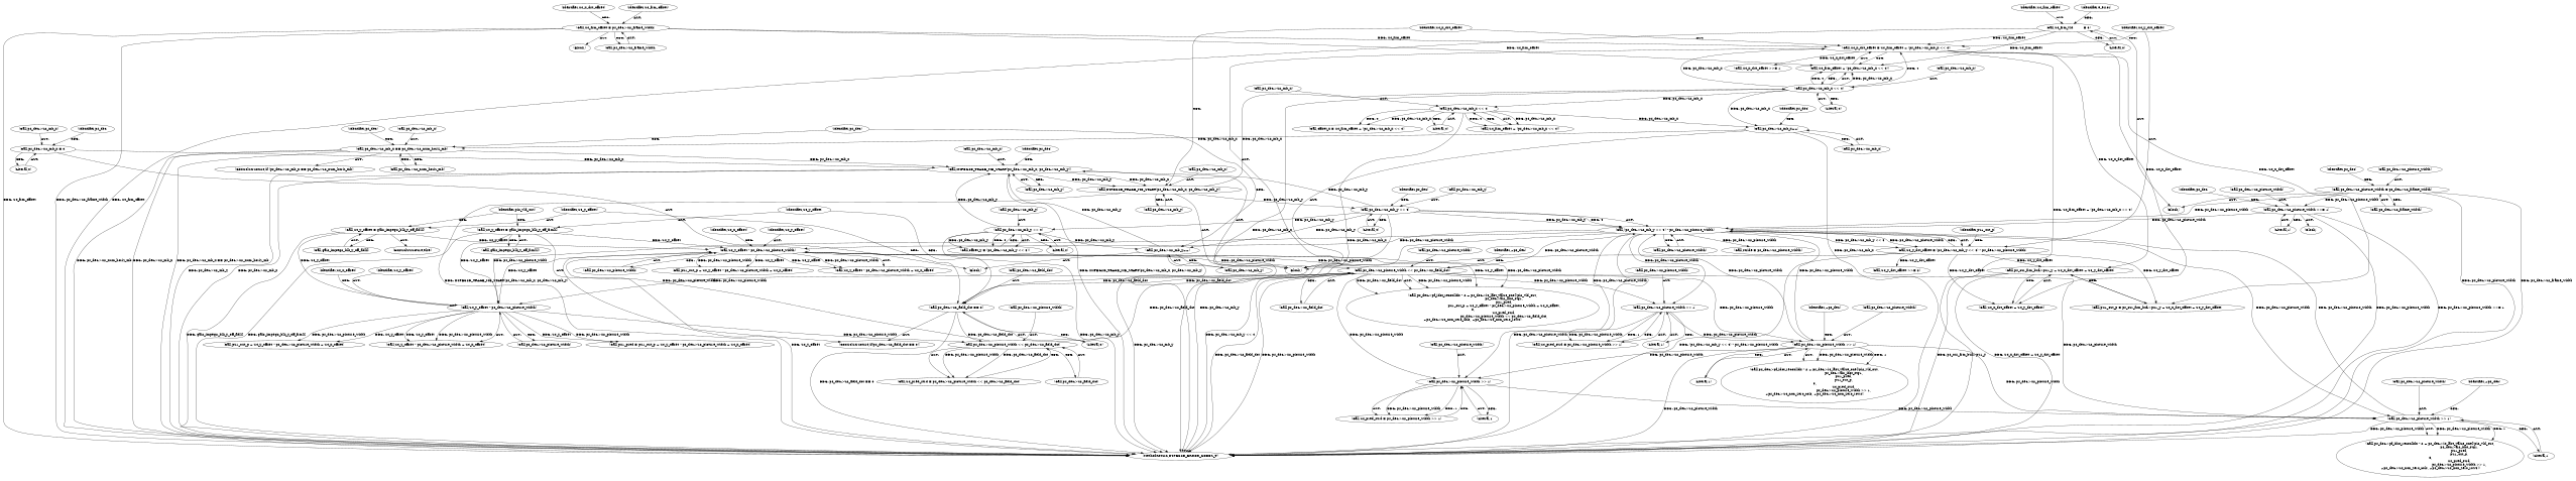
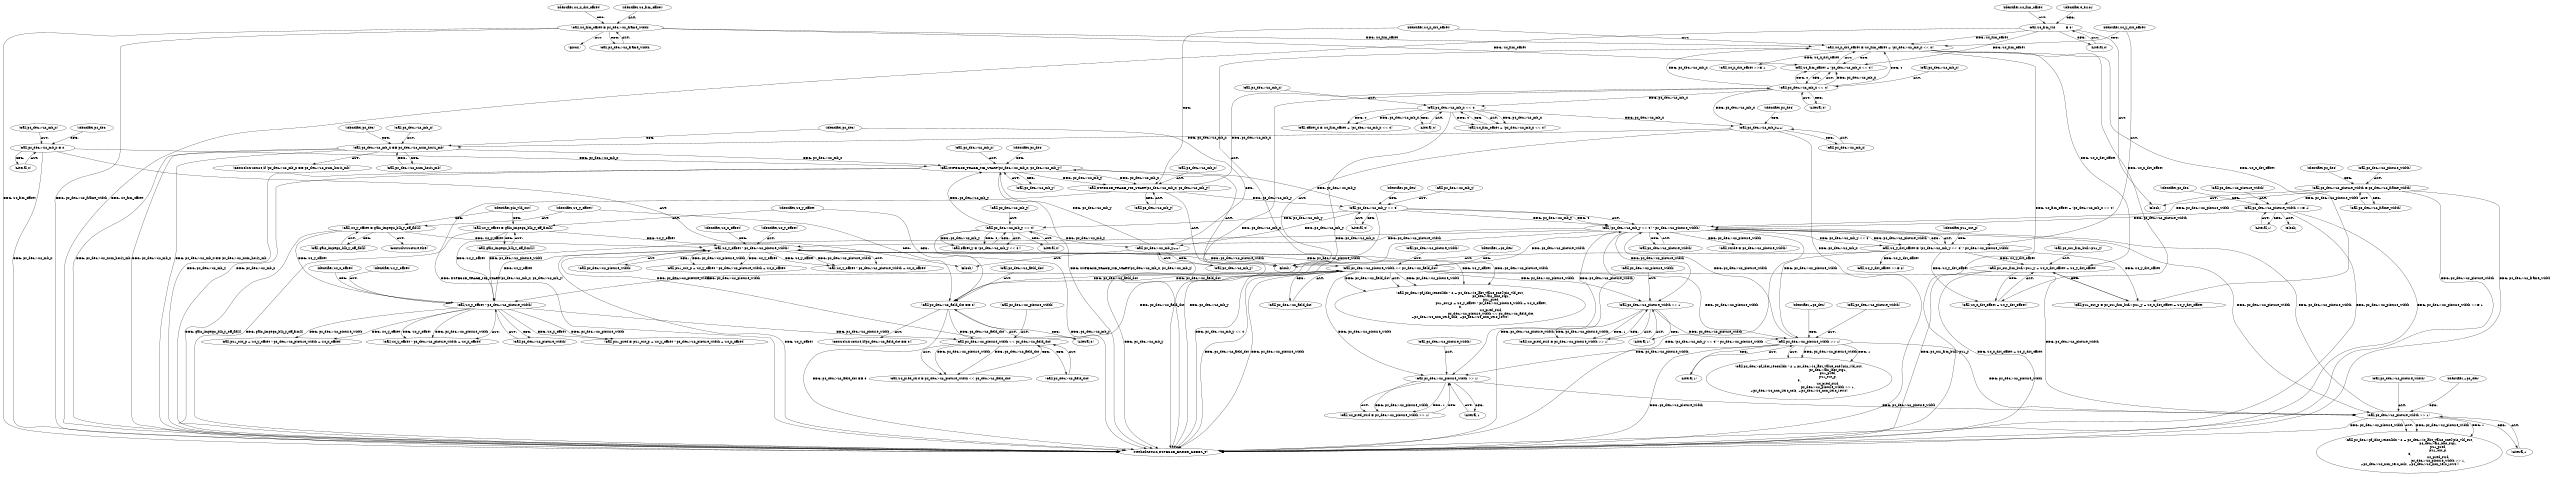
  digraph {
    n1 [label="(Call,ps_cur_frm_buf->pu1_y + u4_x_dst_offset + u4_y_dst_offset)"]
    n2 [label="(MethodReturn,IMPEG2D_ERROR_CODES_T)"]
    n3 [label="(Call,u4_x_dst_offset + u4_y_dst_offset)"]
    n4 [label="(Call,pu1_out_p = ps_cur_frm_buf->pu1_y + u4_x_dst_offset + u4_y_dst_offset)"]
    n5 [label="(Call,u4_x_dst_offset = u4_frm_offset + (ps_dec->u2_mb_x << 4))"]
    n6 [label="(Block,)"]
    n7 [label="(Call,u4_frm_offset + (ps_dec->u2_mb_x << 4))"]
    n8 [label="(Call,u4_x_dst_offset >>= 1)"]
    n9 [label="(Call,ps_dec->u2_mb_x << 4)"]
    n10 [label="(Call,u4_frm_offset = ps_dec->u2_frame_width)"]
    n11 [label="(Block,)"]
    n12 [label="(Call,ps_dec->u2_frame_width)"]
    n13 [label="(Call,u4_frm_vld          = 0)"]
    n14 [label="(Block,)"]
    n15 [label="(Literal,0)"]
    n16 [label="(Call,ps_dec->u2_mb_x++)"]
    n17 [label="(Call,ps_dec->u2_mb_x << 4)"]
    n18 [label="(Literal,4)"]
    n19 [label="(Call,ps_dec->u2_mb_x == ps_dec->u2_num_horiz_mb)"]
    n20 [label="(Call,ps_dec->u2_mb_x)"]
    n21 [label="(Call,u4_frm_offset + (ps_dec->u2_mb_x << 4))"]
    n22 [label="(Literal,4)"]
    n23 [label="(Call,offset_x = u4_frm_offset + (ps_dec->u2_mb_x << 4))"]
    n24 [label="(Call,IMPEG2D_TRACE_MB_START(ps_dec->u2_mb_x, ps_dec->u2_mb_y))"]
    n25 [label="(Call,ps_dec->u2_mb_y << 4)"]
    n26 [label="(Call,ps_dec->u2_mb_y)"]
    n27 [label="(Call,IMPEG2D_TRACE_MB_START(ps_dec->u2_mb_x, ps_dec->u2_mb_y))"]
    n28 [label="(Call,ps_dec->u2_mb_y << 4)"]
    n29 [label="(Call,ps_dec->u2_mb_y++)"]
    n30 [label="(Call,(ps_dec->u2_mb_y << 4) * ps_dec->u2_picture_width)"]
    n31 [label="(Literal,4)"]
    n32 [label="(Call,ps_dec->u2_mb_y)"]
    n33 [label="(Call,ps_dec->u2_num_horiz_mb)"]
    n34 [label="(ControlStructure,if (ps_dec->u2_mb_x == ps_dec->u2_num_horiz_mb))"]
    n35 [label="(Call,ps_dec->u2_mb_x = 0)"]
    n36 [label="(Block,)"]
    n37 [label="(Literal,0)"]
    n38 [label="(Call,offset_y = (ps_dec->u2_mb_y << 4))"]
    n39 [label="(Literal,4)"]
    n40 [label="(Call,ps_dec->u2_mb_y)"]
    n41 [label="(Call,u4_y_dst_offset = (ps_dec->u2_mb_y << 4) * ps_dec->u2_picture_width)"]
    n42 [label="(Call,u4_y_offset * ps_dec->u2_picture_width)"]
    n43 [label="(Call,u4_y_offset * ps_dec->u2_picture_width)"]
    n44 [label="(Call,ps_dec->u2_picture_width >> 1)"]
    n45 [label="(Call,ps_dec->u2_picture_width >> 1)"]
    n46 [label="(Call,ps_dec->u2_picture_width >> 1)"]
    n47 [label="(Call,ps_dec->u2_picture_width >> 1)"]
    n48 [label="(Call,ps_dec->u2_picture_width)"]
    n49 [label="(Call,stride = ps_dec->u2_picture_width)"]
    n50 [label="(Call,u4_y_dst_offset >>= 2)"]
    n51 [label="(Call,ps_dec->u2_picture_width << ps_dec->u2_field_dct)"]
    n52 [label="(Call,ps_dec->pf_idct_recon[idx * 2 + ps_dec->i4_last_value_one](pi2_vld_out,\n                                                            ps_dec->ai2_idct_stg1,\n                                                            pu1_pred,\n                                                            pu1_out_p + u4_y_offset * ps_dec->u2_picture_width + u4_x_offset,\n 8,\n                                                            u4_pred_strd,\n                                                            ps_dec->u2_picture_width << ps_dec->u2_field_dct,\n ~ps_dec->u4_non_zero_cols, ~ps_dec->u4_non_zero_rows))"]
    n53 [label="(Call,ps_dec->u2_picture_width)"]
    n54 [label="(Call,pu1_out_p + u4_y_offset * ps_dec->u2_picture_width + u4_x_offset)"]
    n55 [label="(Call,u4_y_offset * ps_dec->u2_picture_width + u4_x_offset)"]
    n56 [label="(Call,ps_dec->u2_picture_width << ps_dec->u2_field_dct)"]
    n57 [label="(Call,pu1_out_p + u4_y_offset * ps_dec->u2_picture_width + u4_x_offset)"]
    n58 [label="(Call,pu1_pred = pu1_out_p + u4_y_offset * ps_dec->u2_picture_width + u4_x_offset)"]
    n59 [label="(Call,ps_dec->u2_picture_width)"]
    n60 [label="(Call,u4_y_offset * ps_dec->u2_picture_width + u4_x_offset)"]
    n61 [label="(Literal,1)"]
    n62 [label="(Call,ps_dec->pf_idct_recon[idx * 2 + ps_dec->i4_last_value_one](pi2_vld_out,\n                                                        ps_dec->ai2_idct_stg1,\n                                                        pu1_pred,\n                                                        pu1_out_p,\n 8,\n                                                        u4_pred_strd,\n                                                        ps_dec->u2_picture_width >> 1,\n ~ps_dec->u4_non_zero_cols, ~ps_dec->u4_non_zero_rows))"]
    n63 [label="(Call,u4_pred_strd = ps_dec->u2_picture_width >> 1)"]
    n64 [label="(Literal,1)"]
    n65 [label="(Literal,1)"]
    n66 [label="(Call,ps_dec->pf_idct_recon[idx * 2 + ps_dec->i4_last_value_one](pi2_vld_out,\n                                                        ps_dec->ai2_idct_stg1,\n                                                        pu1_pred,\n                                                        pu1_out_p,\n 8,\n                                                        u4_pred_strd,\n                                                        ps_dec->u2_picture_width >> 1,\n ~ps_dec->u4_non_zero_cols, ~ps_dec->u4_non_zero_rows))"]
    n67 [label="(Literal,1)"]
    n68 [label="(Call,u4_pred_strd = ps_dec->u2_picture_width >> 1)"]
    n69 [label="(Call,ps_dec->u2_field_dct == 0)"]
    n70 [label="(Call,ps_dec->u2_field_dct)"]
    n71 [label="(ControlStructure,if(ps_dec->u2_field_dct == 0))"]
    n72 [label="(Literal,0)"]
    n73 [label="(Call,u4_y_offset = gai2_impeg2_blk_y_off_fld[i])"]
    n74 [label="(Call,gai2_impeg2_blk_y_off_fld[i])"]
    n75 [label="(ControlStructure,else)"]
    n76 [label="(Call,ps_dec->u2_field_dct)"]
    n77 [label="(Call,u4_pred_strd = ps_dec->u2_picture_width << ps_dec->u2_field_dct)"]
    n78 [label="(Call,u4_y_offset = gai2_impeg2_blk_y_off_frm[i])"]
    n79 [label="(Call,gai2_impeg2_blk_y_off_frm[i])"]
    n80 [label="(Call,ps_dec->u2_picture_width <<= 1)"]
    n81 [label="(Literal,1)"]
    n82 [label="(Block,)"]
    n83 [label="(Call,ps_dec->u2_picture_width = ps_dec->u2_frame_width)"]
    n84 [label="(Call,ps_dec->u2_frame_width)"]
    n85 [label="(Identifier,ps_dec)"]
    n86 [label="(Identifier,u4_x_dst_offset)"]
    n87 [label="(Call,ps_dec->u2_mb_x)"]
    n88 [label="(Call,ps_dec->u2_picture_width)"]
    n89 [label="(Identifier,ps_dec)"]
+   n90 [label="(Call,ps_cur_frm_buf->pu1_y)"]
    n91 [label="(Identifier,u4_x_offset)"]
    n92 [label="(Identifier,ps_dec)"]
    n93 [label="(Identifier,ps_dec)"]
    n94 [label="(Identifier,u4_y_offset)"]
    n95 [label="(Call,ps_dec->u2_field_dct)"]
    n96 [label="(Identifier,u4_x_dst_offset)"]
    n97 [label="(Call,ps_dec->u2_mb_x)"]
    n98 [label="(Call,ps_dec->u2_mb_x)"]
    n99 [label="(Identifier,u4_frm_offset)"]
    n100 [label="(Identifier,u4_frm_offset)"]
    n101 [label="(Call,ps_dec->u2_picture_width)"]
    n102 [label="(Identifier,ps_dec)"]
    n103 [label="(Identifier,~ps_dec)"]
    n104 [label="(Call,ps_dec->u2_picture_width)"]
    n105 [label="(Identifier,u4_x_offset)"]
    n106 [label="(Call,ps_dec->u2_mb_y)"]
    n107 [label="(Call,ps_dec->u2_picture_width)"]
    n108 [label="(Call,ps_dec->u2_picture_width)"]
    n109 [label="(Identifier,ps_dec)"]
    n110 [label="(Call,ps_dec->u2_mb_x)"]
    n111 [label="(Identifier,u4_y_dst_offset)"]
    n112 [label="(Identifier,ps_dec)"]
    n113 [label="(Identifier,~ps_dec)"]
    n114 [label="(Identifier,pu1_out_p)"]
    n115 [label="(Identifier,pi2_vld_out)"]
    n116 [label="(Identifier,ps_dec)"]
    n117 [label="(Call,ps_dec->u2_picture_width)"]
    n118 [label="(Identifier,u4_y_offset)"]
    n119 [label="(Identifier,u4_y_offset)"]
    n120 [label="(Call,ps_dec->u2_mb_x)"]
    n121 [label="(Call,ps_dec->u2_mb_x)"]
    n122 [label="(Identifier,e_error)"]
    n123 [label="(Call,ps_dec->u2_mb_y)"]
    n124 [label="(Identifier,u4_y_offset)"]
    n125 [label="(Call,ps_dec->u2_picture_width)"]
    n126 [label="(Identifier,~ps_dec)"]
    n127 [label="(Call,ps_dec->u2_picture_width)"]
    n1 -> n2 [label="DDG: ps_cur_frm_buf->pu1_y"]
    n1 -> n2 [label="DDG: u4_x_dst_offset + u4_y_dst_offset"]
    n1 -> n3 [label="CFG: "]
    n1 -> n4 [label="AST: "]
    n3 -> n1 [label="AST: "]
    n4 -> n1 [label="CFG: "]
    n5 -> n1 [label="DDG: u4_x_dst_offset"]
    n5 -> n2 [label="DDG: u4_frm_offset + (ps_dec->u2_mb_x << 4)"]
    n5 -> n3 [label="DDG: u4_x_dst_offset"]
    n5 -> n4 [label="DDG: u4_x_dst_offset"]
    n5 -> n6 [label="AST: "]
    n5 -> n7 [label="CFG: "]
    n5 -> n8 [label="DDG: u4_x_dst_offset"]
    n7 -> n5 [label="AST: "]
    n7 -> n9 [label="CFG: "]
    n9 -> n2 [label="DDG: ps_dec->u2_mb_x"]
    n9 -> n5 [label="DDG: ps_dec->u2_mb_x"]
    n9 -> n5 [label="DDG: 4"]
    n9 -> n7 [label="AST: "]
    n9 -> n7 [label="DDG: ps_dec->u2_mb_x"]
    n9 -> n7 [label="DDG: 4"]
    n9 -> n16 [label="DDG: ps_dec->u2_mb_x"]
    n9 -> n17 [label="DDG: ps_dec->u2_mb_x"]
    n9 -> n18 [label="CFG: "]
    n10 -> n2 [label="DDG: u4_frm_offset"]
    n10 -> n2 [label="DDG: ps_dec->u2_frame_width"]
    n10 -> n5 [label="DDG: u4_frm_offset"]
    n10 -> n7 [label="DDG: u4_frm_offset"]
    n10 -> n11 [label="AST: "]
    n10 -> n12 [label="CFG: "]
    n12 -> n10 [label="AST: "]
    n13 -> n2 [label="DDG: u4_frm_offset"]
    n13 -> n5 [label="DDG: u4_frm_offset"]
    n13 -> n7 [label="DDG: u4_frm_offset"]
    n13 -> n14 [label="AST: "]
    n13 -> n15 [label="CFG: "]
    n15 -> n13 [label="AST: "]
    n16 -> n2 [label="DDG: ps_dec->u2_mb_x"]
    n16 -> n6 [label="AST: "]
    n16 -> n19 [label="DDG: ps_dec->u2_mb_x"]
    n16 -> n20 [label="CFG: "]
    n17 -> n2 [label="DDG: ps_dec->u2_mb_x"]
    n17 -> n16 [label="DDG: ps_dec->u2_mb_x"]
    n17 -> n21 [label="AST: "]
    n17 -> n21 [label="DDG: ps_dec->u2_mb_x"]
    n17 -> n21 [label="DDG: 4"]
    n17 -> n22 [label="CFG: "]
    n17 -> n23 [label="DDG: ps_dec->u2_mb_x"]
    n17 -> n23 [label="DDG: 4"]
    n18 -> n9 [label="AST: "]
    n19 -> n2 [label="DDG: ps_dec->u2_mb_x"]
    n19 -> n2 [label="DDG: ps_dec->u2_mb_x == ps_dec->u2_num_horiz_mb"]
    n19 -> n2 [label="DDG: ps_dec->u2_num_horiz_mb"]
    n19 -> n27 [label="DDG: ps_dec->u2_mb_x"]
    n19 -> n33 [label="CFG: "]
    n19 -> n34 [label="AST: "]
    n20 -> n16 [label="AST: "]
    n21 -> n17 [label="CFG: "]
    n22 -> n17 [label="AST: "]
    n24 -> n2 [label="DDG: IMPEG2D_TRACE_MB_START(ps_dec->u2_mb_x, ps_dec->u2_mb_y)"]
    n24 -> n6 [label="AST: "]
    n24 -> n9 [label="DDG: ps_dec->u2_mb_x"]
    n24 -> n25 [label="DDG: ps_dec->u2_mb_y"]
    n24 -> n26 [label="CFG: "]
    n25 -> n2 [label="DDG: ps_dec->u2_mb_y"]
    n25 -> n27 [label="DDG: ps_dec->u2_mb_y"]
    n25 -> n28 [label="DDG: ps_dec->u2_mb_y"]
    n25 -> n29 [label="DDG: ps_dec->u2_mb_y"]
    n25 -> n30 [label="AST: "]
    n25 -> n30 [label="DDG: ps_dec->u2_mb_y"]
    n25 -> n30 [label="DDG: 4"]
    n25 -> n31 [label="CFG: "]
    n26 -> n24 [label="AST: "]
    n27 -> n2 [label="DDG: ps_dec->u2_mb_x"]
    n27 -> n2 [label="DDG: ps_dec->u2_mb_y"]
    n27 -> n2 [label="DDG: IMPEG2D_TRACE_MB_START(ps_dec->u2_mb_x, ps_dec->u2_mb_y)"]
    n27 -> n6 [label="AST: "]
    n27 -> n24 [label="DDG: ps_dec->u2_mb_x"]
    n27 -> n24 [label="DDG: ps_dec->u2_mb_y"]
    n27 -> n32 [label="CFG: "]
    n28 -> n2 [label="DDG: ps_dec->u2_mb_y"]
    n28 -> n27 [label="DDG: ps_dec->u2_mb_y"]
    n28 -> n29 [label="DDG: ps_dec->u2_mb_y"]
    n28 -> n38 [label="AST: "]
    n28 -> n38 [label="DDG: ps_dec->u2_mb_y"]
    n28 -> n38 [label="DDG: 4"]
    n28 -> n39 [label="CFG: "]
    n29 -> n2 [label="DDG: ps_dec->u2_mb_y"]
    n29 -> n27 [label="DDG: ps_dec->u2_mb_y"]
    n29 -> n36 [label="AST: "]
    n29 -> n40 [label="CFG: "]
    n30 -> n2 [label="DDG: ps_dec->u2_picture_width"]
    n30 -> n2 [label="DDG: ps_dec->u2_mb_y << 4"]
    n30 -> n41 [label="AST: "]
    n30 -> n41 [label="DDG: ps_dec->u2_mb_y << 4"]
    n30 -> n41 [label="DDG: ps_dec->u2_picture_width"]
    n30 -> n42 [label="DDG: ps_dec->u2_picture_width"]
    n30 -> n43 [label="DDG: ps_dec->u2_picture_width"]
    n30 -> n44 [label="DDG: ps_dec->u2_picture_width"]
    n30 -> n45 [label="DDG: ps_dec->u2_picture_width"]
    n30 -> n46 [label="DDG: ps_dec->u2_picture_width"]
    n30 -> n47 [label="DDG: ps_dec->u2_picture_width"]
    n30 -> n48 [label="CFG: "]
    n30 -> n49 [label="DDG: ps_dec->u2_picture_width"]
    n31 -> n25 [label="AST: "]
    n32 -> n27 [label="AST: "]
    n33 -> n19 [label="DDG: "]
+   n35 -> n2 [label="DDG: ps_dec->u2_mb_x"]
    n35 -> n27 [label="DDG: ps_dec->u2_mb_x"]
    n35 -> n36 [label="AST: "]
    n35 -> n37 [label="CFG: "]
    n37 -> n35 [label="AST: "]
    n38 -> n28 [label="CFG: "]
    n39 -> n28 [label="AST: "]
    n40 -> n29 [label="AST: "]
    n41 -> n1 [label="DDG: u4_y_dst_offset"]
    n41 -> n2 [label="DDG: (ps_dec->u2_mb_y << 4) * ps_dec->u2_picture_width"]
    n41 -> n3 [label="DDG: u4_y_dst_offset"]
    n41 -> n4 [label="DDG: u4_y_dst_offset"]
    n41 -> n6 [label="AST: "]
    n41 -> n30 [label="CFG: "]
    n41 -> n50 [label="DDG: u4_y_dst_offset"]
    n42 -> n2 [label="DDG: u4_y_offset"]
    n42 -> n51 [label="DDG: ps_dec->u2_picture_width"]
    n42 -> n52 [label="DDG: u4_y_offset"]
    n42 -> n52 [label="DDG: ps_dec->u2_picture_width"]
    n42 -> n53 [label="CFG: "]
    n42 -> n54 [label="DDG: u4_y_offset"]
    n42 -> n54 [label="DDG: ps_dec->u2_picture_width"]
    n42 -> n55 [label="AST: "]
    n42 -> n55 [label="DDG: u4_y_offset"]
    n42 -> n55 [label="DDG: ps_dec->u2_picture_width"]
    n43 -> n42 [label="DDG: u4_y_offset"]
    n43 -> n56 [label="DDG: ps_dec->u2_picture_width"]
    n43 -> n57 [label="DDG: u4_y_offset"]
    n43 -> n57 [label="DDG: ps_dec->u2_picture_width"]
    n43 -> n58 [label="DDG: u4_y_offset"]
    n43 -> n58 [label="DDG: ps_dec->u2_picture_width"]
    n43 -> n59 [label="CFG: "]
    n43 -> n60 [label="AST: "]
    n43 -> n60 [label="DDG: u4_y_offset"]
    n43 -> n60 [label="DDG: ps_dec->u2_picture_width"]
    n44 -> n2 [label="DDG: ps_dec->u2_picture_width"]
    n44 -> n30 [label="DDG: ps_dec->u2_picture_width"]
    n44 -> n46 [label="DDG: ps_dec->u2_picture_width"]
    n44 -> n47 [label="DDG: ps_dec->u2_picture_width"]
    n44 -> n61 [label="CFG: "]
    n44 -> n62 [label="AST: "]
    n44 -> n62 [label="DDG: ps_dec->u2_picture_width"]
    n44 -> n62 [label="DDG: 1"]
    n45 -> n44 [label="DDG: ps_dec->u2_picture_width"]
    n45 -> n63 [label="AST: "]
    n45 -> n63 [label="DDG: ps_dec->u2_picture_width"]
    n45 -> n63 [label="DDG: 1"]
    n45 -> n64 [label="CFG: "]
    n46 -> n2 [label="DDG: ps_dec->u2_picture_width"]
    n46 -> n30 [label="DDG: ps_dec->u2_picture_width"]
    n46 -> n65 [label="CFG: "]
    n46 -> n66 [label="AST: "]
    n46 -> n66 [label="DDG: ps_dec->u2_picture_width"]
    n46 -> n66 [label="DDG: 1"]
    n47 -> n46 [label="DDG: ps_dec->u2_picture_width"]
    n47 -> n67 [label="CFG: "]
    n47 -> n68 [label="AST: "]
    n47 -> n68 [label="DDG: ps_dec->u2_picture_width"]
    n47 -> n68 [label="DDG: 1"]
    n48 -> n30 [label="AST: "]
    n51 -> n2 [label="DDG: ps_dec->u2_picture_width"]
    n51 -> n2 [label="DDG: ps_dec->u2_field_dct"]
    n51 -> n30 [label="DDG: ps_dec->u2_picture_width"]
    n51 -> n42 [label="DDG: ps_dec->u2_picture_width"]
    n51 -> n43 [label="DDG: ps_dec->u2_picture_width"]
    n51 -> n44 [label="DDG: ps_dec->u2_picture_width"]
    n51 -> n45 [label="DDG: ps_dec->u2_picture_width"]
    n51 -> n46 [label="DDG: ps_dec->u2_picture_width"]
    n51 -> n47 [label="DDG: ps_dec->u2_picture_width"]
    n51 -> n52 [label="AST: "]
    n51 -> n52 [label="DDG: ps_dec->u2_picture_width"]
    n51 -> n52 [label="DDG: ps_dec->u2_field_dct"]
    n51 -> n69 [label="DDG: ps_dec->u2_field_dct"]
    n51 -> n70 [label="CFG: "]
    n53 -> n42 [label="AST: "]
    n56 -> n42 [label="DDG: ps_dec->u2_picture_width"]
    n56 -> n51 [label="DDG: ps_dec->u2_field_dct"]
    n56 -> n76 [label="CFG: "]
    n56 -> n77 [label="AST: "]
    n56 -> n77 [label="DDG: ps_dec->u2_picture_width"]
    n56 -> n77 [label="DDG: ps_dec->u2_field_dct"]
    n59 -> n43 [label="AST: "]
    n61 -> n44 [label="AST: "]
    n63 -> n45 [label="CFG: "]
    n64 -> n45 [label="AST: "]
    n65 -> n46 [label="AST: "]
    n67 -> n47 [label="AST: "]
    n68 -> n47 [label="CFG: "]
    n69 -> n2 [label="DDG: ps_dec->u2_field_dct == 0"]
    n69 -> n51 [label="DDG: ps_dec->u2_field_dct"]
    n69 -> n56 [label="DDG: ps_dec->u2_field_dct"]
    n69 -> n71 [label="AST: "]
    n69 -> n72 [label="CFG: "]
    n70 -> n51 [label="AST: "]
    n72 -> n69 [label="AST: "]
    n73 -> n2 [label="DDG: gai2_impeg2_blk_y_off_fld[i]"]
    n73 -> n42 [label="DDG: u4_y_offset"]
    n73 -> n43 [label="DDG: u4_y_offset"]
    n73 -> n74 [label="CFG: "]
    n73 -> n75 [label="AST: "]
    n74 -> n73 [label="AST: "]
    n76 -> n56 [label="AST: "]
    n77 -> n56 [label="CFG: "]
    n78 -> n2 [label="DDG: gai2_impeg2_blk_y_off_frm[i]"]
    n78 -> n42 [label="DDG: u4_y_offset"]
    n78 -> n43 [label="DDG: u4_y_offset"]
-   n78 -> n71 [label="AST: "]
    n78 -> n79 [label="CFG: "]
    n79 -> n78 [label="AST: "]
    n80 -> n2 [label="DDG: ps_dec->u2_picture_width"]
    n80 -> n2 [label="DDG: ps_dec->u2_picture_width <<= 1"]
    n80 -> n30 [label="DDG: ps_dec->u2_picture_width"]
    n80 -> n81 [label="CFG: "]
    n80 -> n82 [label="AST: "]
    n81 -> n80 [label="AST: "]
    n83 -> n2 [label="DDG: ps_dec->u2_picture_width"]
    n83 -> n2 [label="DDG: ps_dec->u2_frame_width"]
    n83 -> n14 [label="AST: "]
    n83 -> n30 [label="DDG: ps_dec->u2_picture_width"]
    n83 -> n80 [label="DDG: ps_dec->u2_picture_width"]
    n83 -> n84 [label="CFG: "]
    n84 -> n83 [label="AST: "]
    n85 -> n25 [label="CFG: "]
    n86 -> n10 [label="CFG: "]
    n87 -> n27 [label="AST: "]
    n88 -> n51 [label="AST: "]
    n89 -> n19 [label="CFG: "]
    n89 -> n29 [label="CFG: "]
+   n90 -> n1 [label="AST: "]
    n91 -> n43 [label="CFG: "]
    n92 -> n19 [label="CFG: "]
    n93 -> n83 [label="CFG: "]
    n94 -> n43 [label="AST: "]
    n95 -> n69 [label="AST: "]
    n96 -> n5 [label="AST: "]
    n96 -> n24 [label="CFG: "]
    n97 -> n9 [label="AST: "]
    n98 -> n17 [label="AST: "]
    n99 -> n10 [label="AST: "]
    n100 -> n13 [label="AST: "]
    n101 -> n46 [label="AST: "]
    n102 -> n80 [label="CFG: "]
    n103 -> n46 [label="CFG: "]
    n104 -> n56 [label="AST: "]
    n105 -> n42 [label="CFG: "]
    n106 -> n25 [label="AST: "]
    n107 -> n45 [label="AST: "]
    n108 -> n80 [label="AST: "]
    n109 -> n27 [label="CFG: "]
    n110 -> n35 [label="AST: "]
    n111 -> n5 [label="CFG: "]
    n111 -> n41 [label="AST: "]
    n112 -> n35 [label="CFG: "]
    n113 -> n44 [label="CFG: "]
    n114 -> n41 [label="CFG: "]
    n115 -> n73 [label="CFG: "]
    n115 -> n78 [label="CFG: "]
    n116 -> n16 [label="CFG: "]
    n117 -> n44 [label="AST: "]
    n118 -> n42 [label="AST: "]
    n119 -> n69 [label="CFG: "]
    n119 -> n73 [label="AST: "]
    n120 -> n24 [label="AST: "]
    n121 -> n19 [label="AST: "]
    n122 -> n13 [label="CFG: "]
    n123 -> n28 [label="AST: "]
    n124 -> n69 [label="CFG: "]
    n124 -> n78 [label="AST: "]
    n125 -> n83 [label="AST: "]
    n126 -> n51 [label="CFG: "]
    n127 -> n47 [label="AST: "]
  }
